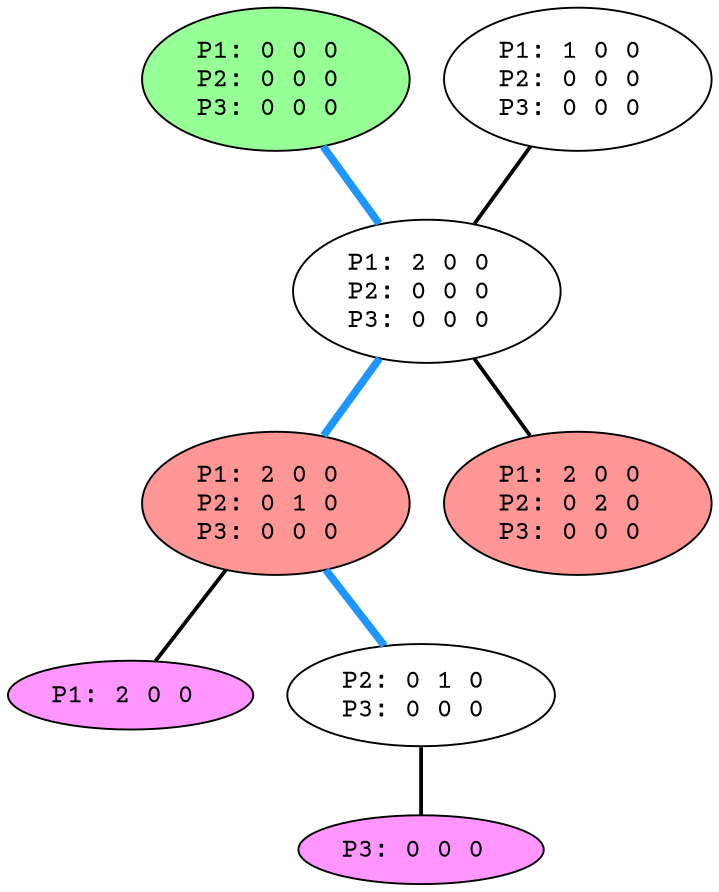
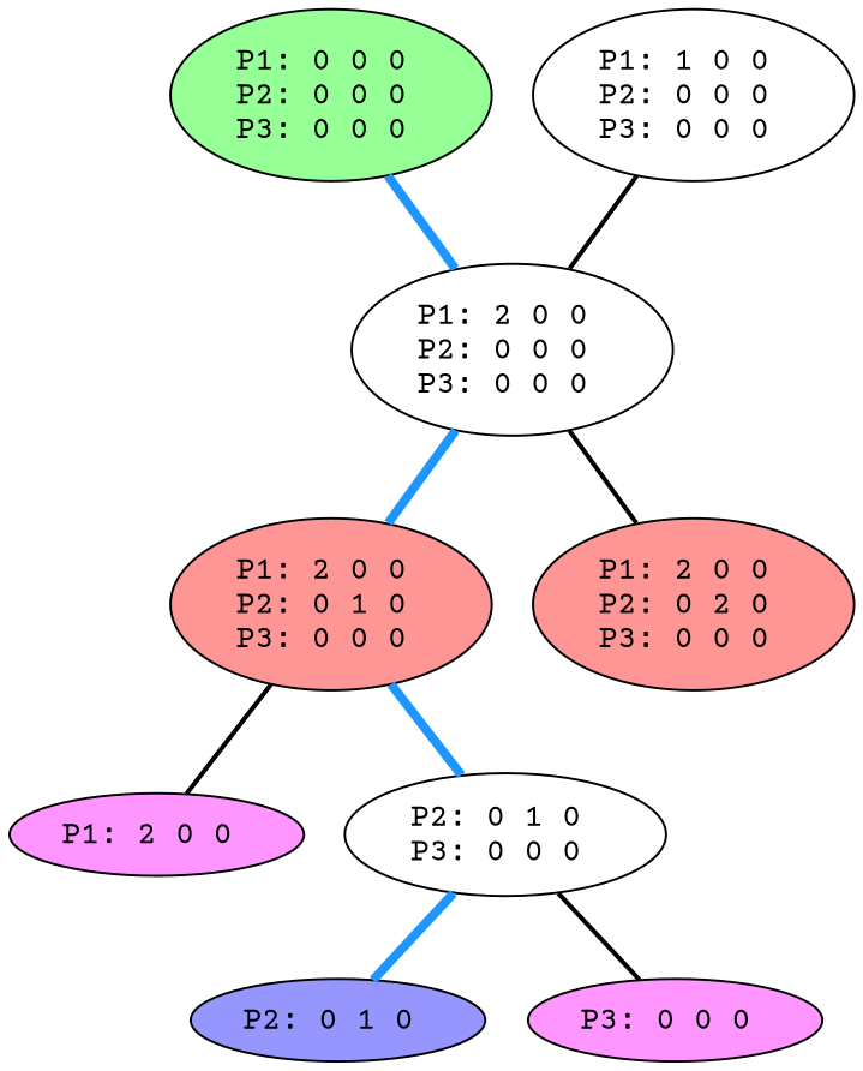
  graph {
    color=black
    fontname="Courier Prime"
    node [fontname="Courier Prime" style=filled]
    edge [color="#1E96FF" fontname="Courier Prime" style=bold]
    n1 [fillcolor="#96FF96" label="P1: 0 0 0 \nP2: 0 0 0 \nP3: 0 0 0 \n"]
    n2 [label="P1: 2 0 0 \nP2: 0 0 0 \nP3: 0 0 0 \n" style=""]
    n3 [label="P1: 1 0 0 \nP2: 0 0 0 \nP3: 0 0 0 \n" style=""]
    n4 [fillcolor="#FF9696" label="P1: 2 0 0 \nP2: 0 1 0 \nP3: 0 0 0 \n"]
    n5 [fillcolor="#FF9696" label="P1: 2 0 0 \nP2: 0 2 0 \nP3: 0 0 0 \n"]
    n6 [fillcolor="#FF96FF" label="P1: 2 0 0 \n"]
    n7 [label="P2: 0 1 0 \nP3: 0 0 0 \n" style=""]
+   n8 [fillcolor="#9696FF" label="P2: 0 1 0 \n"]
    n9 [fillcolor="#FF96FF" label="P3: 0 0 0 \n"]
    n1 -- n2 [penwidth=4.0]
    n2 -- n4 [penwidth=4.0]
    n2 -- n5 [color=black]
    n3 -- n2 [color=black]
    n4 -- n6 [color=black]
    n4 -- n7 [penwidth=4.0]
+   n7 -- n8 [penwidth=4.0]
    n7 -- n9 [color=black]
  }
